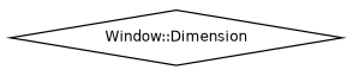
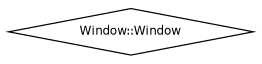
  digraph {
    rankdir=LR
    fontname="DejaVu Sans"
-   n1 [color=black fillcolor=white fontname="DejaVu Sans" fontsize=10 height=0.2 label="Window::Dimension" shape=diamond style=filled width=0.4]
+   n1 [color=black fillcolor=white fontname="DejaVu Sans" fontsize=10 height=0.2 label="Window::Window" shape=diamond style=filled width=0.4]
  }
